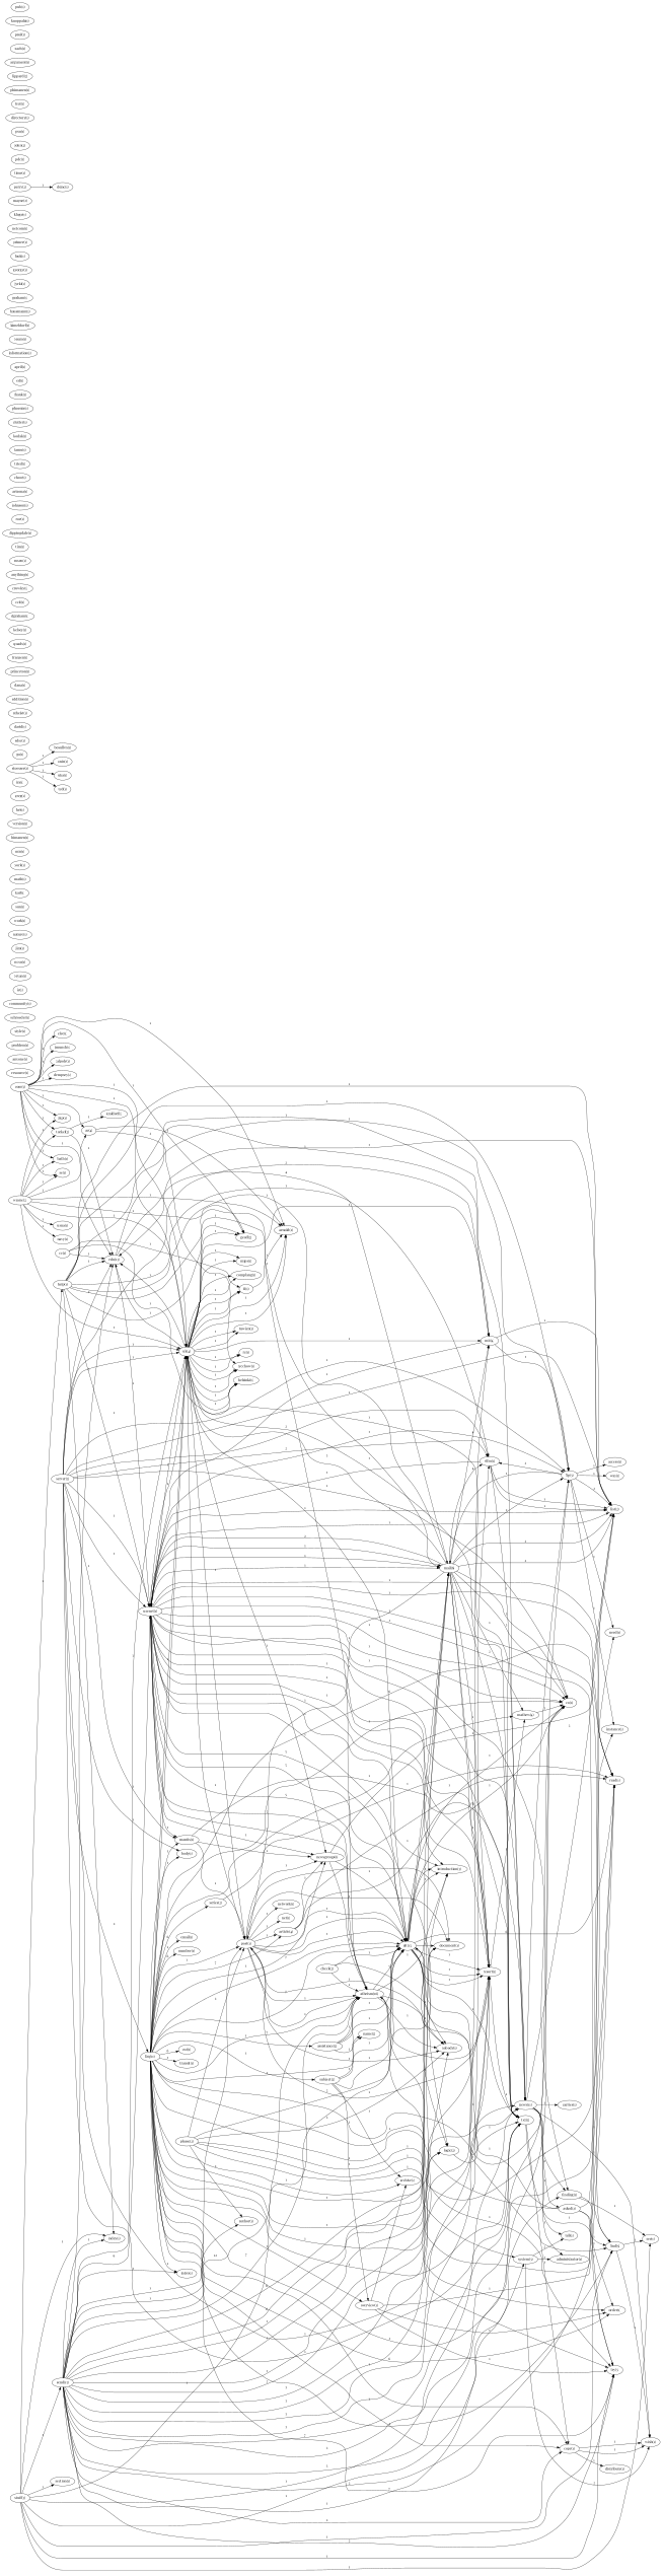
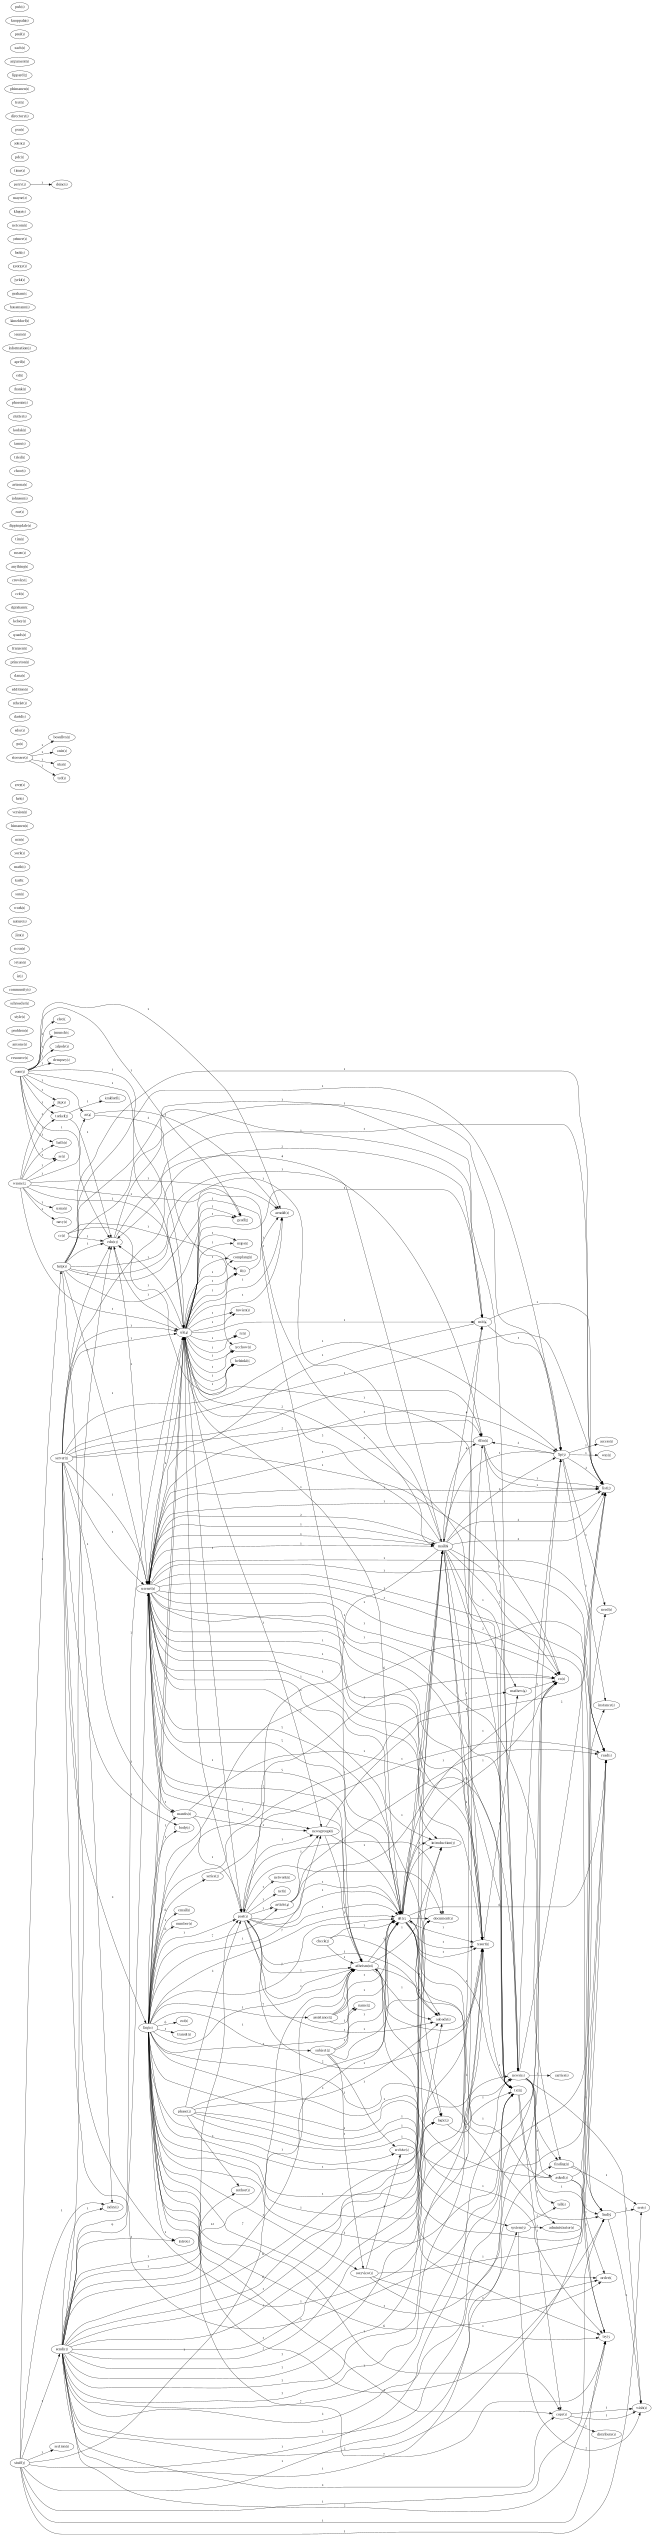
  digraph {
    fontname="Playfair Display"
    rankdir=LR
    node [fontname="Playfair Display"]
    edge [fontname="Playfair Display"]
    n1 [label="com(5)"]
    n2 [label="calpoly(1)"]
    n3 [label="dempsey(2)"]
    n4 [label="jkp(1)"]
    n5 [label="se(1)"]
    n6 [label="torkel(2)"]
    n7 [label="uk(4)"]
    n8 [label="bath(1)"]
    n9 [label="edu(13)"]
    n10 [label="geoff(2)"]
    n11 [label="ac(4)"]
    n12 [label="elee(1)"]
    n13 [label="arnold(2)"]
    n14 [label="jmunch(1)"]
    n15 [label="kmldorf(1)"]
    n16 [label="post(1)"]
    n17 [label="newsgroup(6)"]
    n18 [label="mit(4)"]
    n19 [label="txt(3)"]
    n20 [label="helsinki(1)"]
    n21 [label="fi(1)"]
    n22 [label="tuwien(1)"]
    n23 [label="complang(1)"]
    n24 [label="mips(1)"]
    n25 [label="rz(1)"]
    n26 [label="tycchow(1)"]
    n27 [label="usenet(1)"]
    n28 [label="ftp(3)"]
    n29 [label="list(2)"]
    n30 [label="atheism(26)"]
    n31 [label="alt(13)"]
    n32 [label="document(1)"]
    n33 [label="nobody(1)"]
    n34 [label="network(1)"]
    n35 [label="article(4)"]
    n36 [label="net(1)"]
    n37 [label="try(3)"]
    n38 [label="copy(1)"]
    n39 [label="news(11)"]
    n40 [label="find(5)"]
    n41 [label="mail(6)"]
    n42 [label="finding(1)"]
    n43 [label="co(2)"]
    n44 [label="logic(2)"]
    n45 [label="resort(1)"]
    n46 [label="introduction(3)"]
    n47 [label="read(1)"]
    n48 [label="mantis(2)"]
    n49 [label="rtfm(2)"]
    n50 [label="instance(1)"]
    n51 [label="need(1)"]
    n52 [label="access(1)"]
    n53 [label="way(1)"]
    n54 [label="resource(1)"]
    n55 [label="stuff(3)"]
    n56 [label="help(1)"]
    n57 [label="system(3)"]
    n58 [label="section(1)"]
    n59 [label="send(15)"]
    n60 [label="index(1)"]
    n61 [label="see(1)"]
    n62 [label="wish(1)"]
    n63 [label="tell(1)"]
    n64 [label="administrator(1)"]
    n65 [label="carries(1)"]
    n66 [label="asked(2)"]
    n67 [label="intro(1)"]
    n68 [label="author(1)"]
    n69 [label="mathew(4)"]
    n70 [label="order(1)"]
    n71 [label="distribute(1)"]
    n72 [label="server(3)"]
    n73 [label="faq(20)"]
    n74 [label="body(1)"]
    n75 [label="email(1)"]
    n76 [label="number(1)"]
    n77 [label="cut(1)"]
    n78 [label="subject(2)"]
    n79 [label="series(2)"]
    n80 [label="assistance(2)"]
    n81 [label="transit(1)"]
    n82 [label="overview(1)"]
    n83 [label="name(2)"]
    n84 [label="archive(2)"]
    n85 [label="anyone(1)"]
    n86 [label="problem(1)"]
    n87 [label="wayne(2)"]
    n88 [label="usna(1)"]
    n89 [label="navy(1)"]
    n90 [label="style(1)"]
    n91 [label="schroeder(1)"]
    n92 [label="community(1)"]
    n93 [label="ie(1)"]
    n94 [label="bryan(1)"]
    n95 [label="ncsu(1)"]
    n96 [label="jim(1)"]
    n97 [label="cc(2)"]
    n98 [label="nature(1)"]
    n99 [label="work(1)"]
    n100 [label="sun(1)"]
    n101 [label="karl(1)"]
    n102 [label="math(1)"]
    n103 [label="york(1)"]
    n104 [label="mis(1)"]
    n105 [label="himanen(1)"]
    n106 [label="version(1)"]
    n107 [label="hri(1)"]
    n108 [label="greg(1)"]
-   n109 [label="ira(1)"]
    n110 [label="stoesser(2)"]
    n111 [label="bosullvn(1)"]
    n112 [label="unix(1)"]
    n113 [label="uka(1)"]
    n114 [label="tcd(1)"]
    n115 [label="go(1)"]
    n116 [label="sdsc(1)"]
    n117 [label="david(1)"]
    n118 [label="atheist(1)"]
    n119 [label="check(2)"]
    n120 [label="addition(1)"]
    n121 [label="dana(1)"]
    n122 [label="please(2)"]
    n123 [label="princeton(1)"]
    n124 [label="franzen(1)"]
    n125 [label="quads(1)"]
    n126 [label="kelsey(1)"]
    n127 [label="dgraham(1)"]
    n128 [label="ccit(1)"]
    n129 [label="crowley(1)"]
    n130 [label="anything(1)"]
    n131 [label="rosen(1)"]
    n132 [label="tim(1)"]
    n133 [label="clippingdale(1)"]
    n134 [label="roe(1)"]
    n135 [label="johnson(1)"]
    n136 [label="arizona(1)"]
    n137 [label="chow(1)"]
    n138 [label="tried(1)"]
    n139 [label="tamu(1)"]
    n140 [label="kodak(1)"]
    n141 [label="clutter(1)"]
    n142 [label="phoenix(1)"]
    n143 [label="thank(1)"]
    n144 [label="ed(1)"]
    n145 [label="april(1)"]
    n146 [label="information(1)"]
    n147 [label="baum(1)"]
    n148 [label="kimeldorf(1)"]
    n149 [label="hausmann(1)"]
    n150 [label="graham(1)"]
    n151 [label="jyrki(1)"]
    n152 [label="george(1)"]
    n153 [label="look(1)"]
    n154 [label="primer(1)"]
    n155 [label="netcom(1)"]
    n156 [label="kluge(1)"]
    n157 [label="mayne(2)"]
    n158 [label="perry(2)"]
    n159 [label="dsinc(1)"]
    n160 [label="time(2)"]
    n161 [label="pdc(1)"]
    n162 [label="john(2)"]
    n163 [label="psu(1)"]
    n164 [label="directory(1)"]
    n165 [label="hut(1)"]
    n166 [label="phimanen(1)"]
    n167 [label="lippard(2)"]
    n168 [label="argument(1)"]
    n169 [label="zach(1)"]
    n170 [label="paul(1)"]
    n171 [label="kuoppala(1)"]
    n172 [label="pub(1)"]
    n1 -> n2 [label=1]
    n1 -> n3 [label=1]
    n1 -> n4 [label=1]
    n1 -> n5 [label=1]
    n1 -> n6 [label=1]
    n1 -> n7 [label=1]
    n1 -> n7 [label=1]
    n1 -> n8 [label=1]
    n1 -> n9 [label=1]
    n1 -> n10 [label=1]
    n1 -> n11 [label=1]
    n1 -> n12 [label=1]
    n1 -> n13 [label=1]
    n1 -> n14 [label=1]
    n6 -> n9 [label=1]
    n6 -> n15 [label=1]
    n7 -> n9 [label=1]
    n7 -> n9 [label=1]
    n7 -> n10 [label=1]
    n7 -> n10 [label=1]
    n7 -> n13 [label=1]
    n7 -> n13 [label=1]
    n7 -> n16 [label=1]
    n7 -> n16 [label=1]
    n7 -> n17 [label=1]
    n7 -> n18 [label=1]
    n7 -> n18 [label=1]
    n7 -> n19 [label=1]
    n7 -> n19 [label=1]
    n7 -> n20 [label=1]
    n7 -> n20 [label=1]
    n7 -> n21 [label=1]
    n7 -> n21 [label=1]
    n7 -> n22 [label=1]
    n7 -> n22 [label=1]
    n7 -> n23 [label=1]
    n7 -> n23 [label=1]
    n7 -> n24 [label=1]
    n7 -> n24 [label=1]
    n7 -> n25 [label=1]
    n7 -> n25 [label=1]
    n7 -> n26 [label=1]
    n7 -> n26 [label=1]
    n9 -> n27 [label=1]
    n9 -> n28 [label=1]
    n9 -> n29 [label=1]
    n11 -> n13 [label=1]
    n11 -> n26 [label=2]
    n16 -> n17 [label=1]
    n16 -> n30 [label=1]
    n16 -> n30 [label=1]
    n16 -> n31 [label=1]
    n16 -> n31 [label=1]
    n16 -> n31 [label=1]
    n16 -> n32 [label=1]
    n16 -> n32 [label=1]
    n16 -> n33 [label=1]
    n16 -> n33 [label=1]
    n16 -> n34 [label=1]
    n16 -> n35 [label=1]
    n16 -> n36 [label=1]
    n17 -> n29 [label=1]
    n17 -> n30 [label=1]
    n17 -> n31 [label=1]
    n18 -> n27 [label=1]
    n18 -> n28 [label=1]
    n18 -> n29 [label=1]
    n19 -> n37 [label=1]
    n19 -> n38 [label=1]
    n21 -> n13 [label=1]
    n27 -> n7 [label=1]
    n27 -> n7 [label=1]
    n27 -> n17 [label=1]
    n27 -> n19 [label=1]
    n27 -> n28 [label=1]
    n27 -> n29 [label=1]
    n27 -> n29 [label=1]
    n27 -> n30 [label=5]
    n27 -> n30 [label=5]
    n27 -> n31 [label=5]
    n27 -> n31 [label=5]
    n27 -> n31 [label=5]
    n27 -> n39 [label=3]
    n27 -> n40 [label=1]
    n27 -> n40 [label=1]
    n27 -> n41 [label=1]
    n27 -> n41 [label=1]
    n27 -> n41 [label=1]
    n27 -> n42 [label=1]
    n27 -> n43 [label=1]
    n27 -> n43 [label=1]
    n27 -> n44 [label=1]
    n27 -> n45 [label=1]
    n27 -> n45 [label=1]
    n27 -> n45 [label=1]
    n27 -> n46 [label=1]
    n27 -> n46 [label=1]
    n27 -> n47 [label=1]
    n27 -> n47 [label=1]
    n27 -> n48 [label=1]
    n28 -> n29 [label=2]
    n28 -> n41 [label=1]
    n28 -> n49 [label=2]
    n28 -> n50 [label=1]
    n28 -> n51 [label=1]
    n28 -> n52 [label=1]
    n28 -> n53 [label=1]
    n30 -> n31 [label=5]
    n30 -> n33 [label=1]
    n30 -> n37 [label=1]
    n30 -> n43 [label=2]
    n30 -> n45 [label=2]
    n30 -> n46 [label=1]
    n31 -> n7 [label=1]
    n31 -> n19 [label=1]
    n31 -> n32 [label=1]
    n31 -> n33 [label=1]
    n31 -> n33 [label=1]
    n31 -> n41 [label=1]
    n31 -> n41 [label=1]
    n31 -> n43 [label=1]
    n31 -> n43 [label=1]
    n31 -> n44 [label=1]
    n31 -> n45 [label=1]
    n31 -> n45 [label=1]
    n31 -> n45 [label=1]
    n31 -> n46 [label=1]
    n31 -> n46 [label=1]
    n31 -> n47 [label=6]
    n35 -> n17 [label=1]
    n35 -> n39 [label=1]
    n35 -> n47 [label=1]
    n38 -> n62 [label=1]
    n38 -> n62 [label=1]
    n38 -> n71 [label=1]
    n39 -> n28 [label=1]
    n39 -> n29 [label=2]
    n39 -> n42 [label=1]
    n39 -> n62 [label=1]
    n39 -> n63 [label=1]
    n39 -> n64 [label=1]
    n39 -> n65 [label=1]
    n39 -> n66 [label=2]
    n40 -> n61 [label=1]
    n40 -> n62 [label=1]
    n41 -> n7 [label=3]
    n41 -> n9 [label=4]
    n41 -> n16 [label=1]
    n41 -> n18 [label=4]
    n41 -> n19 [label=2]
    n41 -> n27 [label=2]
    n41 -> n28 [label=2]
    n41 -> n29 [label=2]
    n41 -> n29 [label=2]
    n41 -> n43 [label=3]
    n41 -> n43 [label=3]
    n41 -> n45 [label=1]
    n41 -> n45 [label=1]
    n41 -> n45 [label=1]
    n41 -> n49 [label=4]
    n41 -> n69 [label=1]
    n42 -> n40 [label=1]
    n42 -> n61 [label=1]
    n44 -> n19 [label=1]
    n45 -> n16 [label=1]
    n45 -> n19 [label=1]
    n45 -> n69 [label=1]
    n48 -> n16 [label=1]
    n48 -> n17 [label=1]
    n48 -> n19 [label=1]
    n49 -> n27 [label=1]
    n49 -> n29 [label=1]
    n49 -> n29 [label=1]
    n49 -> n39 [label=1]
    n55 -> n30 [label=1]
    n55 -> n37 [label=1]
    n55 -> n39 [label=1]
    n55 -> n40 [label=1]
    n55 -> n56 [label=1]
    n55 -> n57 [label=1]
    n55 -> n58 [label=1]
    n55 -> n59 [label=1]
    n55 -> n60 [label=1]
    n55 -> n61 [label=1]
    n56 -> n9 [label=1]
    n56 -> n18 [label=1]
    n56 -> n27 [label=1]
    n56 -> n28 [label=1]
    n56 -> n29 [label=1]
    n56 -> n30 [label=1]
    n56 -> n39 [label=1]
    n56 -> n41 [label=1]
    n56 -> n41 [label=1]
    n56 -> n49 [label=1]
    n56 -> n60 [label=1]
    n57 -> n62 [label=2]
    n57 -> n63 [label=2]
    n57 -> n64 [label=2]
    n59 -> n7 [label=3]
    n59 -> n9 [label=3]
    n59 -> n16 [label=1]
    n59 -> n18 [label=3]
    n59 -> n19 [label=7]
    n59 -> n27 [label=9]
    n59 -> n28 [label=2]
    n59 -> n29 [label=2]
    n59 -> n30 [label=12]
    n59 -> n31 [label=7]
    n59 -> n32 [label=1]
    n59 -> n33 [label=1]
    n59 -> n37 [label=2]
    n59 -> n38 [label=2]
    n59 -> n41 [label=6]
    n59 -> n41 [label=6]
    n59 -> n42 [label=1]
    n59 -> n43 [label=3]
    n59 -> n44 [label=2]
    n59 -> n45 [label=3]
    n59 -> n45 [label=3]
    n59 -> n46 [label=1]
    n59 -> n49 [label=3]
    n59 -> n60 [label=1]
    n59 -> n67 [label=1]
    n59 -> n68 [label=1]
    n66 -> n30 [label=1]
    n66 -> n31 [label=1]
    n66 -> n37 [label=1]
    n66 -> n47 [label=1]
    n66 -> n70 [label=1]
    n69 -> n43 [label=3]
    n72 -> n7 [label=1]
    n72 -> n7 [label=1]
    n72 -> n9 [label=2]
    n72 -> n18 [label=2]
    n72 -> n19 [label=1]
    n72 -> n27 [label=1]
    n72 -> n27 [label=1]
    n72 -> n28 [label=1]
    n72 -> n29 [label=1]
    n72 -> n39 [label=1]
    n72 -> n43 [label=1]
    n72 -> n48 [label=1]
    n72 -> n49 [label=2]
    n72 -> n49 [label=2]
    n72 -> n73 [label=2]
    n72 -> n74 [label=1]
    n73 -> n7 [label=1]
    n73 -> n7 [label=1]
    n73 -> n16 [label=1]
    n73 -> n17 [label=1]
    n73 -> n19 [label=5]
    n73 -> n30 [label=7]
    n73 -> n31 [label=7]
    n73 -> n31 [label=7]
    n73 -> n35 [label=7]
    n73 -> n37 [label=7]
    n73 -> n38 [label=1]
    n73 -> n38 [label=1]
    n73 -> n39 [label=1]
    n73 -> n40 [label=1]
    n73 -> n43 [label=1]
    n73 -> n44 [label=1]
    n73 -> n45 [label=1]
    n73 -> n45 [label=1]
    n73 -> n47 [label=6]
    n73 -> n48 [label=1]
    n73 -> n50 [label=1]
    n73 -> n51 [label=1]
    n73 -> n57 [label=1]
    n73 -> n67 [label=1]
    n73 -> n69 [label=1]
    n73 -> n70 [label=6]
    n73 -> n74 [label=1]
    n73 -> n75 [label=1]
    n73 -> n76 [label=6]
    n73 -> n77 [label=6]
    n73 -> n78 [label=1]
    n73 -> n79 [label=6]
    n73 -> n80 [label=1]
    n73 -> n81 [label=1]
    n73 -> n82 [label=1]
    n73 -> n83 [label=1]
    n73 -> n84 [label=1]
    n78 -> n30 [label=1]
    n78 -> n31 [label=1]
    n78 -> n31 [label=1]
    n78 -> n82 [label=1]
    n78 -> n84 [label=1]
    n79 -> n47 [label=1]
    n80 -> n30 [label=1]
    n80 -> n31 [label=1]
    n80 -> n31 [label=1]
    n80 -> n83 [label=1]
    n82 -> n37 [label=1]
    n82 -> n47 [label=1]
    n82 -> n70 [label=1]
    n82 -> n84 [label=4]
    n87 -> n4 [label=1]
    n87 -> n5 [label=1]
    n87 -> n6 [label=1]
    n87 -> n7 [label=1]
    n87 -> n7 [label=1]
    n87 -> n8 [label=1]
    n87 -> n10 [label=1]
    n87 -> n11 [label=1]
    n87 -> n13 [label=1]
    n87 -> n88 [label=1]
    n87 -> n89 [label=1]
    n97 -> n9 [label=1]
    n97 -> n20 [label=1]
    n97 -> n21 [label=1]
    n110 -> n111 [label=1]
    n110 -> n112 [label=1]
    n110 -> n113 [label=1]
    n110 -> n114 [label=1]
    n119 -> n30 [label=1]
    n119 -> n31 [label=1]
    n119 -> n40 [label=1]
    n122 -> n16 [label=2]
    n122 -> n32 [label=2]
    n122 -> n33 [label=2]
    n122 -> n37 [label=1]
    n122 -> n47 [label=1]
    n122 -> n68 [label=2]
    n122 -> n70 [label=1]
    n158 -> n159 [label=1]
  }
